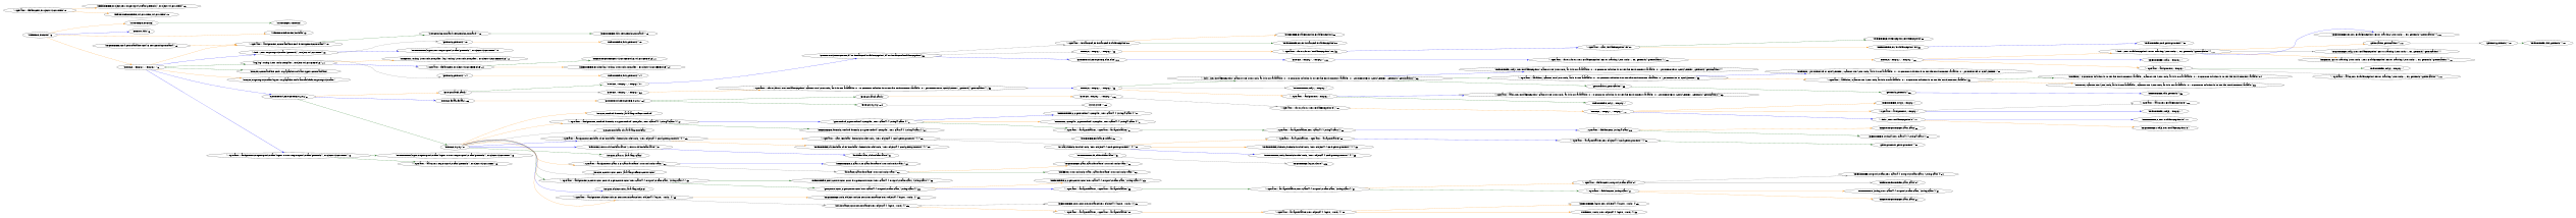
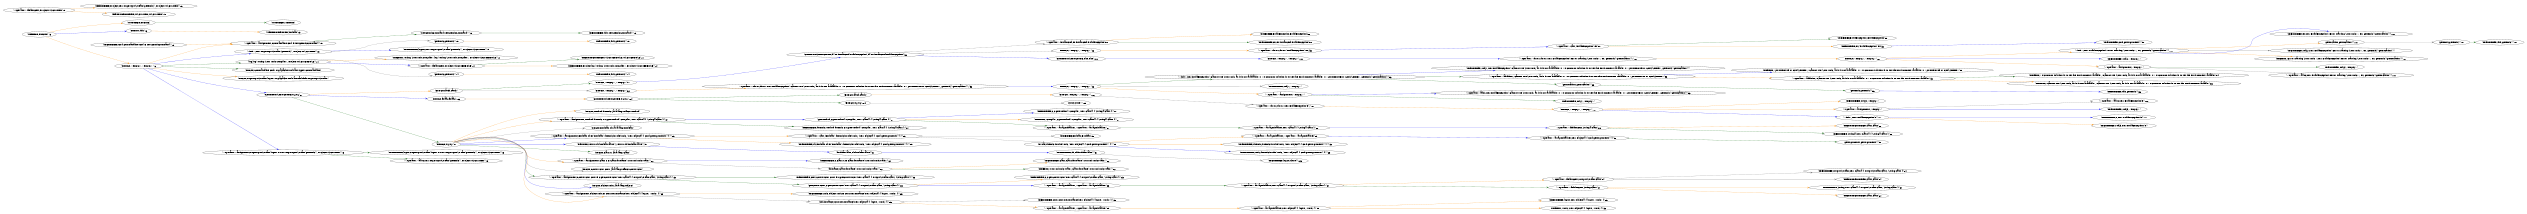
  digraph {
    rankdir=LR
    edge [arrowhead=normal color=darkorange]
    n1 [label=<(METHOD,execute)<SUB>73</SUB>>]
    n2 [label=<(PARAM,this)<SUB>73</SUB>>]
    n3 [label=<(BLOCK,&lt;empty&gt;,&lt;empty&gt;)<SUB>73</SUB>>]
    n4 [label=<(MODIFIER,PUBLIC)>]
    n5 [label=<(METHOD_RETURN,boolean)<SUB>73</SUB>>]
    n6 [label=<(log,log(&quot;Using SUN rmic compiler&quot;, Project.MSG_VERBOSE))<SUB>74</SUB>>]
    n7 [label=<(LOCAL,Commandline cmd: org.apache.tools.ant.types.Commandline)>]
    n8 [label=<(&lt;operator&gt;.assignment,Commandline cmd = setupRmicCommand())<SUB>75</SUB>>]
    n9 [label=<(LOCAL,LogOutputStream logstr: org.apache.tools.ant.taskdefs.LogOutputStream)>]
    n10 [label=<(&lt;operator&gt;.assignment,LogOutputStream logstr = new LogOutputStream(getRmic(), Project.MSG_WARN))<SUB>79</SUB>>]
    n11 [label=<(&lt;init&gt;,new LogOutputStream(getRmic(), Project.MSG_WARN))<SUB>79</SUB>>]
    n12 [label=<(CONTROL_STRUCTURE,try,try)<SUB>81</SUB>>]
    n13 [label=<(MODIFIER,VIRTUAL)>]
    n14 [label=<(getRmic,getRmic())<SUB>74</SUB>>]
    n15 [label=<(LITERAL,&quot;Using SUN rmic compiler&quot;,log(&quot;Using SUN rmic compiler&quot;, Project.MSG_VERBOSE))<SUB>74</SUB>>]
    n16 [label=<(&lt;operator&gt;.fieldAccess,Project.MSG_VERBOSE)<SUB>74</SUB>>]
    n17 [label=<(setupRmicCommand,setupRmicCommand())<SUB>75</SUB>>]
    n18 [label=<(IDENTIFIER,logstr,LogOutputStream logstr = new LogOutputStream(getRmic(), Project.MSG_WARN))<SUB>79</SUB>>]
    n19 [label=<(&lt;operator&gt;.alloc,new LogOutputStream(getRmic(), Project.MSG_WARN))<SUB>79</SUB>>]
    n20 [label=<(IDENTIFIER,logstr,new LogOutputStream(getRmic(), Project.MSG_WARN))<SUB>79</SUB>>]
    n21 [label=<(getRmic,getRmic())<SUB>79</SUB>>]
    n22 [label=<(BLOCK,try,try)<SUB>81</SUB>>]
    n23 [label=<(BLOCK,catch,catch)>]
    n24 [label=<(BLOCK,finally,finally)<SUB>103</SUB>>]
    n25 [label=<(IDENTIFIER,this,getRmic())<SUB>74</SUB>>]
    n26 [label=<(IDENTIFIER,Project,log(&quot;Using SUN rmic compiler&quot;, Project.MSG_VERBOSE))<SUB>74</SUB>>]
    n27 [label=<(FIELD_IDENTIFIER,MSG_VERBOSE,MSG_VERBOSE)<SUB>74</SUB>>]
    n28 [label=<(IDENTIFIER,cmd,Commandline cmd = setupRmicCommand())<SUB>75</SUB>>]
    n29 [label=<(IDENTIFIER,this,setupRmicCommand())<SUB>75</SUB>>]
    n30 [label=<(IDENTIFIER,this,getRmic())<SUB>79</SUB>>]
    n31 [label=<(&lt;operator&gt;.fieldAccess,Project.MSG_WARN)<SUB>79</SUB>>]
    n32 [label=<(IDENTIFIER,Project,new LogOutputStream(getRmic(), Project.MSG_WARN))<SUB>79</SUB>>]
    n33 [label=<(FIELD_IDENTIFIER,MSG_WARN,MSG_WARN)<SUB>79</SUB>>]
    n34 [label=<(LOCAL,Class c: java.lang.Class)>]
    n35 [label=<(&lt;operator&gt;.assignment,Class c = Class.forName(&quot;sun.rmi.rmic.Main&quot;))<SUB>82</SUB>>]
    n36 [label=<(LOCAL,Constructor cons: java.lang.reflect.Constructor)>]
    n37 [label=<(&lt;operator&gt;.assignment,Constructor cons = c.getConstructor(new Class[] { OutputStream.class, String.class }))<SUB>83</SUB>>]
    n38 [label=<(LOCAL,Object rmic: java.lang.Object)>]
    n39 [label=<(&lt;operator&gt;.assignment,Object rmic = cons.newInstance(new Object[] { logstr, &quot;rmic&quot; }))<SUB>85</SUB>>]
    n40 [label=<(LOCAL,Method doRmic: java.lang.reflect.Method)>]
    n41 [label=<(&lt;operator&gt;.assignment,Method doRmic = c.getMethod(&quot;compile&quot;, new Class[] { String[].class }))<SUB>87</SUB>>]
    n42 [label=<(LOCAL,Boolean ok: java.lang.Boolean)>]
    n43 [label=<(&lt;operator&gt;.assignment,Boolean ok = (Boolean) doRmic.invoke(rmic, (new Object[] { cmd.getArguments() })))<SUB>89</SUB>>]
    n44 [label=<(RETURN,return ok.booleanValue();,return ok.booleanValue();)<SUB>91</SUB>>]
    n45 [label=<(BLOCK,&lt;empty&gt;,&lt;empty&gt;)<SUB>92</SUB>>]
    n46 [label=<(BLOCK,&lt;empty&gt;,&lt;empty&gt;)<SUB>97</SUB>>]
    n47 [label=<(CONTROL_STRUCTURE,try,try)<SUB>104</SUB>>]
    n48 [label=<(IDENTIFIER,c,Class c = Class.forName(&quot;sun.rmi.rmic.Main&quot;))<SUB>82</SUB>>]
    n49 [label=<(forName,Class.forName(&quot;sun.rmi.rmic.Main&quot;))<SUB>82</SUB>>]
    n50 [label=<(IDENTIFIER,cons,Constructor cons = c.getConstructor(new Class[] { OutputStream.class, String.class }))<SUB>83</SUB>>]
    n51 [label=<(getConstructor,c.getConstructor(new Class[] { OutputStream.class, String.class }))<SUB>83</SUB>>]
    n52 [label=<(IDENTIFIER,rmic,Object rmic = cons.newInstance(new Object[] { logstr, &quot;rmic&quot; }))<SUB>85</SUB>>]
    n53 [label=<(newInstance,cons.newInstance(new Object[] { logstr, &quot;rmic&quot; }))<SUB>85</SUB>>]
    n54 [label=<(IDENTIFIER,doRmic,Method doRmic = c.getMethod(&quot;compile&quot;, new Class[] { String[].class }))<SUB>87</SUB>>]
    n55 [label=<(getMethod,c.getMethod(&quot;compile&quot;, new Class[] { String[].class }))<SUB>87</SUB>>]
    n56 [label=<(IDENTIFIER,ok,Boolean ok = (Boolean) doRmic.invoke(rmic, (new Object[] { cmd.getArguments() })))<SUB>89</SUB>>]
    n57 [label=<(&lt;operator&gt;.cast,(Boolean) doRmic.invoke(rmic, (new Object[] { cmd.getArguments() })))<SUB>89</SUB>>]
    n58 [label=<(booleanValue,ok.booleanValue())<SUB>91</SUB>>]
    n59 [label=<(IDENTIFIER,Class,Class.forName(&quot;sun.rmi.rmic.Main&quot;))<SUB>82</SUB>>]
    n60 [label=<(LITERAL,&quot;sun.rmi.rmic.Main&quot;,Class.forName(&quot;sun.rmi.rmic.Main&quot;))<SUB>82</SUB>>]
    n61 [label=<(IDENTIFIER,c,c.getConstructor(new Class[] { OutputStream.class, String.class }))<SUB>83</SUB>>]
    n62 [label=<(&lt;operator&gt;.arrayInitializer,&lt;operator&gt;.arrayInitializer)<SUB>83</SUB>>]
    n63 [label=<(&lt;operator&gt;.arrayInitializer,new Class[] { OutputStream.class, String.class })<SUB>84</SUB>>]
    n64 [label=<(&lt;operator&gt;.fieldAccess,OutputStream.class)<SUB>84</SUB>>]
    n65 [label=<(&lt;operator&gt;.fieldAccess,String.class)<SUB>84</SUB>>]
    n66 [label=<(IDENTIFIER,OutputStream,new Class[] { OutputStream.class, String.class })<SUB>84</SUB>>]
    n67 [label=<(FIELD_IDENTIFIER,class,class)<SUB>84</SUB>>]
    n68 [label=<(IDENTIFIER,String,new Class[] { OutputStream.class, String.class })<SUB>84</SUB>>]
    n69 [label=<(FIELD_IDENTIFIER,class,class)<SUB>84</SUB>>]
    n70 [label=<(IDENTIFIER,cons,cons.newInstance(new Object[] { logstr, &quot;rmic&quot; }))<SUB>85</SUB>>]
    n71 [label=<(&lt;operator&gt;.arrayInitializer,&lt;operator&gt;.arrayInitializer)<SUB>85</SUB>>]
    n72 [label=<(&lt;operator&gt;.arrayInitializer,new Object[] { logstr, &quot;rmic&quot; })<SUB>85</SUB>>]
    n73 [label=<(IDENTIFIER,logstr,new Object[] { logstr, &quot;rmic&quot; })<SUB>85</SUB>>]
    n74 [label=<(LITERAL,&quot;rmic&quot;,new Object[] { logstr, &quot;rmic&quot; })<SUB>85</SUB>>]
    n75 [label=<(IDENTIFIER,c,c.getMethod(&quot;compile&quot;, new Class[] { String[].class }))<SUB>87</SUB>>]
    n76 [label=<(LITERAL,&quot;compile&quot;,c.getMethod(&quot;compile&quot;, new Class[] { String[].class }))<SUB>87</SUB>>]
    n77 [label=<(&lt;operator&gt;.arrayInitializer,&lt;operator&gt;.arrayInitializer)<SUB>87</SUB>>]
    n78 [label=<(&lt;operator&gt;.arrayInitializer,new Class[] { String[].class })<SUB>88</SUB>>]
    n79 [label=<(&lt;operator&gt;.fieldAccess,String[].class)<SUB>88</SUB>>]
    n80 [label=<(IDENTIFIER,String[],new Class[] { String[].class })<SUB>88</SUB>>]
    n81 [label=<(FIELD_IDENTIFIER,class,class)<SUB>88</SUB>>]
    n82 [label=<(TYPE_REF,Boolean,Boolean)<SUB>89</SUB>>]
    n83 [label=<(invoke,doRmic.invoke(rmic, (new Object[] { cmd.getArguments() })))<SUB>89</SUB>>]
    n84 [label=<(IDENTIFIER,doRmic,doRmic.invoke(rmic, (new Object[] { cmd.getArguments() })))<SUB>89</SUB>>]
    n85 [label=<(IDENTIFIER,rmic,doRmic.invoke(rmic, (new Object[] { cmd.getArguments() })))<SUB>89</SUB>>]
    n86 [label=<(&lt;operator&gt;.arrayInitializer,&lt;operator&gt;.arrayInitializer)<SUB>89</SUB>>]
    n87 [label=<(&lt;operator&gt;.arrayInitializer,new Object[] { cmd.getArguments() })<SUB>90</SUB>>]
    n88 [label=<(getArguments,getArguments())<SUB>90</SUB>>]
    n89 [label=<(IDENTIFIER,cmd,getArguments())<SUB>90</SUB>>]
    n90 [label=<(IDENTIFIER,ok,ok.booleanValue())<SUB>91</SUB>>]
    n91 [label=<(IDENTIFIER,logstr,close())<SUB>105</SUB>>]
    n92 [label=<(&lt;operator&gt;.throw,throw new BuildException(&quot;Cannot use SUN rmic, as it is not available&quot; + &quot; A common solution is to set the environment variable&quot; + &quot; JAVA_HOME or CLASSPATH.&quot;, getRmic().getLocation());)<SUB>93</SUB>>]
    n93 [label=<(CONTROL_STRUCTURE,if (ex instanceof BuildException),if (ex instanceof BuildException))<SUB>98</SUB>>]
    n94 [label=<(BLOCK,&lt;empty&gt;,&lt;empty&gt;)<SUB>93</SUB>>]
    n95 [label=<(&lt;operator&gt;.assignment,&lt;empty&gt;)>]
    n96 [label=<(&lt;init&gt;,new BuildException(&quot;Cannot use SUN rmic, as it is not available&quot; + &quot; A common solution is to set the environment variable&quot; + &quot; JAVA_HOME or CLASSPATH.&quot;, getRmic().getLocation()))<SUB>93</SUB>>]
    n97 [label=<(IDENTIFIER,$obj1,&lt;empty&gt;)>]
    n98 [label=<(IDENTIFIER,$obj1,&lt;empty&gt;)>]
    n99 [label=<(&lt;operator&gt;.alloc,new BuildException(&quot;Cannot use SUN rmic, as it is not available&quot; + &quot; A common solution is to set the environment variable&quot; + &quot; JAVA_HOME or CLASSPATH.&quot;, getRmic().getLocation()))<SUB>93</SUB>>]
    n100 [label=<(IDENTIFIER,$obj1,new BuildException(&quot;Cannot use SUN rmic, as it is not available&quot; + &quot; A common solution is to set the environment variable&quot; + &quot; JAVA_HOME or CLASSPATH.&quot;, getRmic().getLocation()))>]
    n101 [label=<(&lt;operator&gt;.addition,&quot;Cannot use SUN rmic, as it is not available&quot; + &quot; A common solution is to set the environment variable&quot; + &quot; JAVA_HOME or CLASSPATH.&quot;)<SUB>93</SUB>>]
    n102 [label=<(getLocation,getLocation())<SUB>95</SUB>>]
    n103 [label=<(&lt;operator&gt;.addition,&quot;Cannot use SUN rmic, as it is not available&quot; + &quot; A common solution is to set the environment variable&quot;)<SUB>93</SUB>>]
    n104 [label=<(LITERAL,&quot; JAVA_HOME or CLASSPATH.&quot;,&quot;Cannot use SUN rmic, as it is not available&quot; + &quot; A common solution is to set the environment variable&quot; + &quot; JAVA_HOME or CLASSPATH.&quot;)<SUB>95</SUB>>]
    n105 [label=<(getRmic,getRmic())<SUB>95</SUB>>]
    n106 [label=<(LITERAL,&quot;Cannot use SUN rmic, as it is not available&quot;,&quot;Cannot use SUN rmic, as it is not available&quot; + &quot; A common solution is to set the environment variable&quot;)<SUB>93</SUB>>]
    n107 [label=<(LITERAL,&quot; A common solution is to set the environment variable&quot;,&quot;Cannot use SUN rmic, as it is not available&quot; + &quot; A common solution is to set the environment variable&quot;)<SUB>94</SUB>>]
    n108 [label=<(IDENTIFIER,this,getRmic())<SUB>95</SUB>>]
    n109 [label=<(&lt;operator&gt;.instanceOf,ex instanceof BuildException)<SUB>98</SUB>>]
    n110 [label=<(BLOCK,&lt;empty&gt;,&lt;empty&gt;)<SUB>98</SUB>>]
    n111 [label=<(CONTROL_STRUCTURE,else,else)<SUB>100</SUB>>]
    n112 [label=<(IDENTIFIER,ex,ex instanceof BuildException)<SUB>98</SUB>>]
    n113 [label=<(TYPE_REF,BuildException,BuildException)<SUB>98</SUB>>]
    n114 [label=<(&lt;operator&gt;.throw,throw (BuildException) ex;)<SUB>99</SUB>>]
    n115 [label=<(BLOCK,&lt;empty&gt;,&lt;empty&gt;)<SUB>100</SUB>>]
    n116 [label=<(&lt;operator&gt;.cast,(BuildException) ex)<SUB>99</SUB>>]
    n117 [label=<(TYPE_REF,BuildException,BuildException)<SUB>99</SUB>>]
    n118 [label=<(IDENTIFIER,ex,(BuildException) ex)<SUB>99</SUB>>]
    n119 [label=<(&lt;operator&gt;.throw,throw new BuildException(&quot;Error starting SUN rmic: &quot;, ex, getRmic().getLocation());)<SUB>101</SUB>>]
    n120 [label=<(BLOCK,&lt;empty&gt;,&lt;empty&gt;)<SUB>101</SUB>>]
    n121 [label=<(&lt;operator&gt;.assignment,&lt;empty&gt;)>]
    n122 [label=<(&lt;init&gt;,new BuildException(&quot;Error starting SUN rmic: &quot;, ex, getRmic().getLocation()))<SUB>101</SUB>>]
    n123 [label=<(IDENTIFIER,$obj2,&lt;empty&gt;)>]
    n124 [label=<(IDENTIFIER,$obj2,&lt;empty&gt;)>]
    n125 [label=<(&lt;operator&gt;.alloc,new BuildException(&quot;Error starting SUN rmic: &quot;, ex, getRmic().getLocation()))<SUB>101</SUB>>]
    n126 [label=<(IDENTIFIER,$obj2,new BuildException(&quot;Error starting SUN rmic: &quot;, ex, getRmic().getLocation()))>]
    n127 [label=<(LITERAL,&quot;Error starting SUN rmic: &quot;,new BuildException(&quot;Error starting SUN rmic: &quot;, ex, getRmic().getLocation()))<SUB>101</SUB>>]
    n128 [label=<(IDENTIFIER,ex,new BuildException(&quot;Error starting SUN rmic: &quot;, ex, getRmic().getLocation()))<SUB>101</SUB>>]
    n129 [label=<(getLocation,getLocation())<SUB>101</SUB>>]
    n130 [label=<(getRmic,getRmic())<SUB>101</SUB>>]
    n131 [label=<(IDENTIFIER,this,getRmic())<SUB>101</SUB>>]
    n132 [label=<(BLOCK,try,try)<SUB>104</SUB>>]
    n133 [label=<(BLOCK,catch,catch)>]
    n134 [label=<(close,close())<SUB>105</SUB>>]
    n135 [label=<(BLOCK,&lt;empty&gt;,&lt;empty&gt;)<SUB>106</SUB>>]
    n136 [label=<(&lt;operator&gt;.throw,throw new BuildException(e);)<SUB>107</SUB>>]
    n137 [label=<(BLOCK,&lt;empty&gt;,&lt;empty&gt;)<SUB>107</SUB>>]
    n138 [label=<(&lt;operator&gt;.assignment,&lt;empty&gt;)>]
    n139 [label=<(&lt;init&gt;,new BuildException(e))<SUB>107</SUB>>]
    n140 [label=<(IDENTIFIER,$obj3,&lt;empty&gt;)>]
    n141 [label=<(IDENTIFIER,$obj3,&lt;empty&gt;)>]
    n142 [label=<(&lt;operator&gt;.alloc,new BuildException(e))<SUB>107</SUB>>]
    n143 [label=<(IDENTIFIER,$obj3,new BuildException(e))>]
    n144 [label=<(IDENTIFIER,e,new BuildException(e))<SUB>107</SUB>>]
    n1 -> n2 [arrowhead=vee color=blue]
    n1 -> n3 [arrowhead=vee]
    n1 -> n4
-   n1 -> n5
+   n2 -> n5
    n3 -> n6 [arrowhead=vee color=darkgreen]
    n3 -> n7 [color=darkgreen]
    n3 -> n8
    n3 -> n9 [arrowhead=vee]
    n3 -> n10 [arrowhead=vee color=blue]
    n3 -> n11 [color=blue]
    n3 -> n12 [color=blue]
    n4 -> n13 [arrowhead=vee color=darkgreen]
    n6 -> n14 [arrowhead=vee color=gray40]
    n6 -> n15
    n6 -> n16 [color=blue]
    n8 -> n17 [color=darkgreen]
    n10 -> n18 [arrowhead=vee color=darkgreen]
    n10 -> n19 [arrowhead=vee color=darkgreen]
    n11 -> n20 [color=blue]
    n11 -> n21 [arrowhead=vee color=gray40]
    n12 -> n22 [arrowhead=vee color=darkgreen]
    n12 -> n23
    n12 -> n24 [arrowhead=vee color=blue]
    n14 -> n25
    n16 -> n26
    n16 -> n27 [arrowhead=vee color=darkgreen]
    n17 -> n29 [arrowhead=vee color=darkgreen]
    n21 -> n30 [arrowhead=vee]
    n22 -> n34 [color=darkgreen]
    n22 -> n35 [arrowhead=vee]
    n22 -> n36 [arrowhead=vee color=gray40]
    n22 -> n37 [color=darkgreen]
    n22 -> n38 [arrowhead=vee color=blue]
    n22 -> n39 [arrowhead=vee]
    n22 -> n40 [arrowhead=vee]
    n22 -> n41 [arrowhead=vee]
    n22 -> n42 [arrowhead=vee color=gray40]
    n22 -> n43 [arrowhead=vee color=blue]
    n22 -> n44 [arrowhead=vee color=blue]
    n23 -> n45 [color=gray40]
    n23 -> n46 [arrowhead=vee color=darkgreen]
    n24 -> n47 [arrowhead=vee]
    n28 -> n8 [arrowhead=vee]
    n31 -> n32
    n31 -> n33 [arrowhead=vee]
    n35 -> n48 [color=blue]
    n35 -> n49 [color=gray40]
    n37 -> n50 [color=darkgreen]
    n37 -> n51 [color=darkgreen]
    n39 -> n52 [arrowhead=vee]
    n39 -> n53 [arrowhead=vee color=gray40]
    n41 -> n54 [color=darkgreen]
    n41 -> n55 [color=blue]
    n43 -> n56
    n43 -> n57 [arrowhead=vee]
    n44 -> n58 [color=blue]
    n45 -> n92
    n46 -> n93 [color=blue]
    n47 -> n132 [color=darkgreen]
    n47 -> n133 [color=darkgreen]
    n49 -> n59 [arrowhead=vee]
    n49 -> n60 [arrowhead=vee color=darkgreen]
    n51 -> n61
    n51 -> n62 [color=blue]
    n53 -> n70 [color=gray40]
    n53 -> n71
    n55 -> n75 [color=blue]
    n55 -> n76
    n55 -> n77 [color=darkgreen]
    n57 -> n82 [arrowhead=vee color=gray40]
    n57 -> n83 [color=gray40]
+   n58 -> n90 [color=blue]
    n62 -> n63 [color=darkgreen]
    n63 -> n64 [arrowhead=vee]
    n63 -> n65 [arrowhead=vee color=darkgreen]
    n64 -> n66 [arrowhead=vee color=gray40]
    n64 -> n67 [arrowhead=vee color=gray40]
    n65 -> n68 [arrowhead=vee]
    n65 -> n69 [arrowhead=vee]
    n71 -> n72
    n72 -> n73
    n72 -> n74 [arrowhead=vee]
    n77 -> n78 [arrowhead=vee color=darkgreen]
    n78 -> n79 [arrowhead=vee color=blue]
    n79 -> n80 [arrowhead=vee color=darkgreen]
    n79 -> n81 [arrowhead=vee]
    n83 -> n84
    n83 -> n85 [color=blue]
    n83 -> n86
    n86 -> n87 [arrowhead=vee color=blue]
    n87 -> n88 [arrowhead=vee color=darkgreen]
    n90 -> n91 [arrowhead=vee color=gray40]
    n92 -> n94 [color=blue]
    n93 -> n109 [color=gray40]
    n93 -> n110 [color=gray40]
    n93 -> n111 [color=blue]
    n94 -> n95
    n94 -> n96 [arrowhead=vee color=darkgreen]
    n94 -> n97 [arrowhead=vee color=gray40]
    n95 -> n98 [color=darkgreen]
    n95 -> n99 [arrowhead=vee color=blue]
    n96 -> n100 [color=blue]
    n96 -> n101 [arrowhead=vee color=darkgreen]
    n96 -> n102 [arrowhead=vee color=darkgreen]
    n101 -> n103 [arrowhead=vee]
    n101 -> n104 [color=blue]
    n102 -> n105 [color=darkgreen]
    n103 -> n106
    n103 -> n107 [color=darkgreen]
    n105 -> n108 [arrowhead=vee color=blue]
    n109 -> n112 [color=darkgreen]
    n109 -> n113
    n110 -> n114 [arrowhead=vee]
    n111 -> n115 [color=blue]
    n114 -> n116 [color=blue]
    n115 -> n119 [color=blue]
    n116 -> n117 [color=darkgreen]
    n116 -> n118
    n118 -> n89 [color=blue]
    n119 -> n120
    n120 -> n121
    n120 -> n122
    n120 -> n123 [color=blue]
    n121 -> n124 [color=darkgreen]
    n121 -> n125 [arrowhead=vee color=gray40]
    n122 -> n126 [color=gray40]
    n122 -> n127
    n122 -> n128 [arrowhead=vee color=blue]
    n122 -> n129 [arrowhead=vee]
    n129 -> n130 [arrowhead=vee color=gray40]
    n130 -> n131 [arrowhead=vee color=darkgreen]
    n132 -> n134 [color=gray40]
    n133 -> n135
    n135 -> n136 [color=gray40]
    n136 -> n137 [arrowhead=vee]
    n137 -> n138 [arrowhead=vee]
    n137 -> n139 [color=blue]
    n137 -> n140 [arrowhead=vee]
    n138 -> n141 [color=blue]
    n138 -> n142 [color=gray40]
    n139 -> n143
    n139 -> n144 [color=blue]
  }
